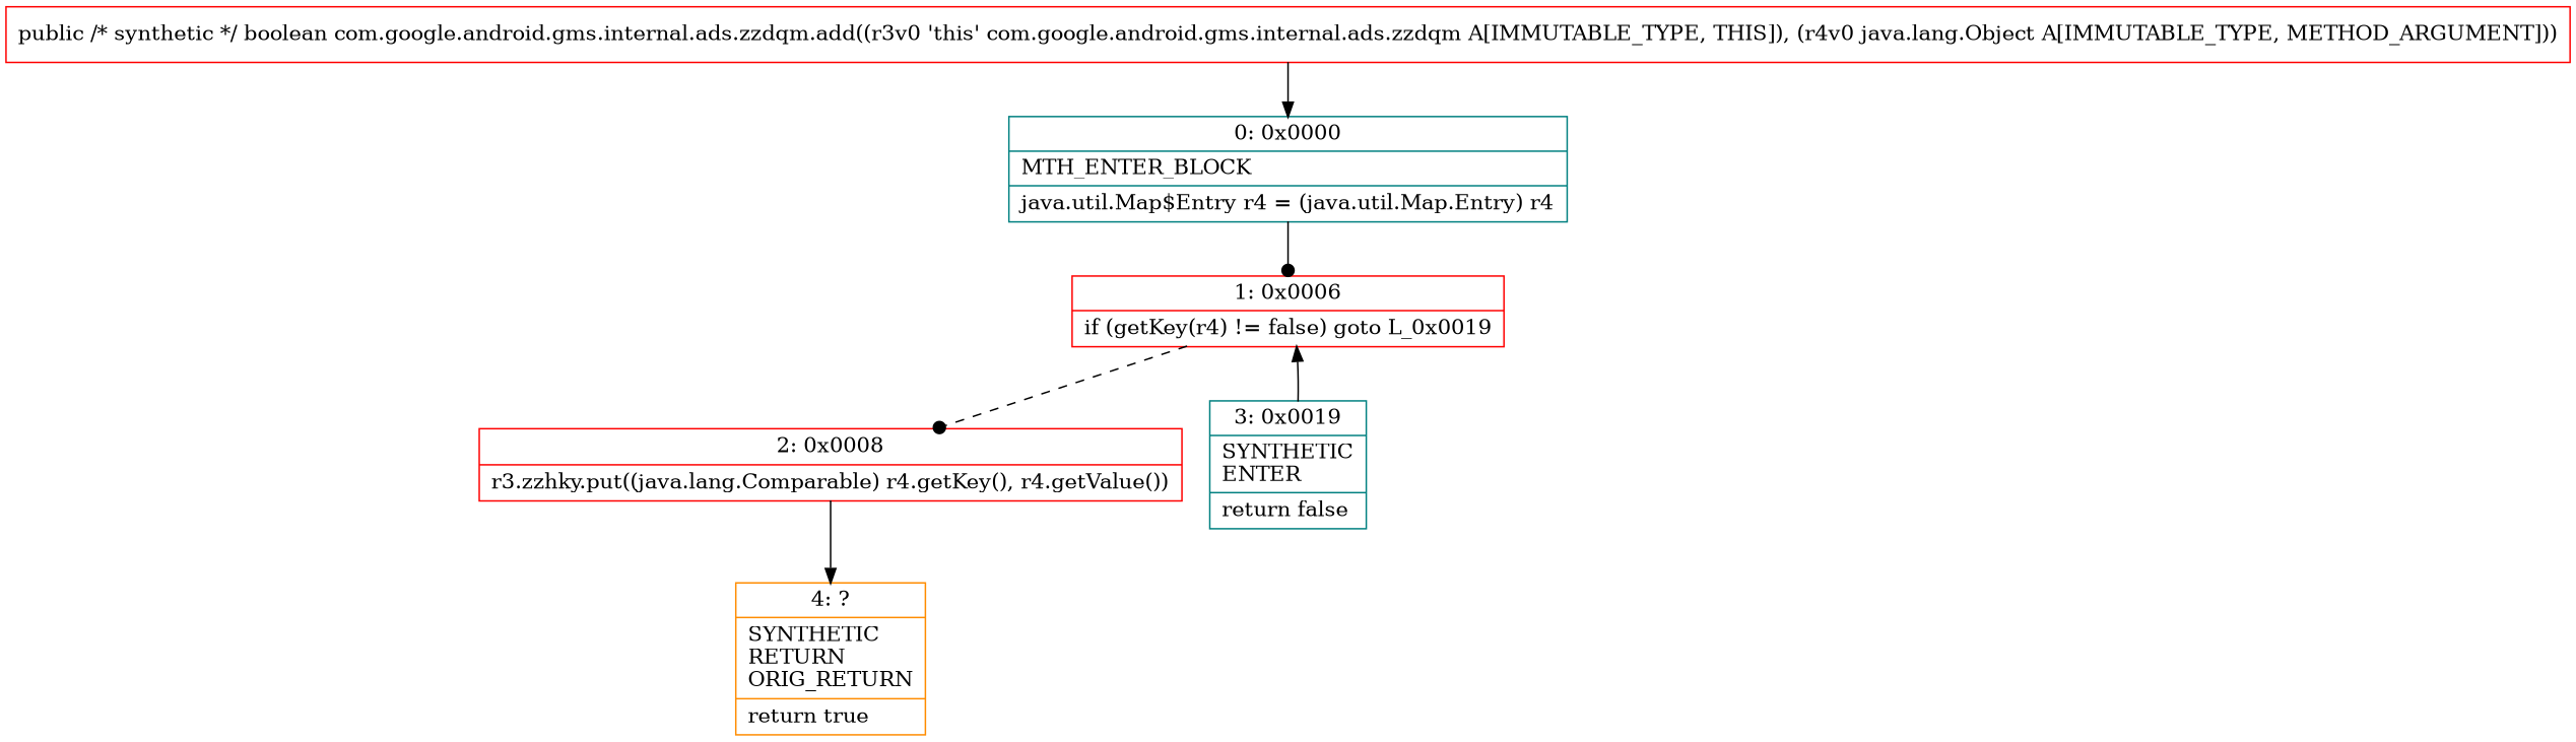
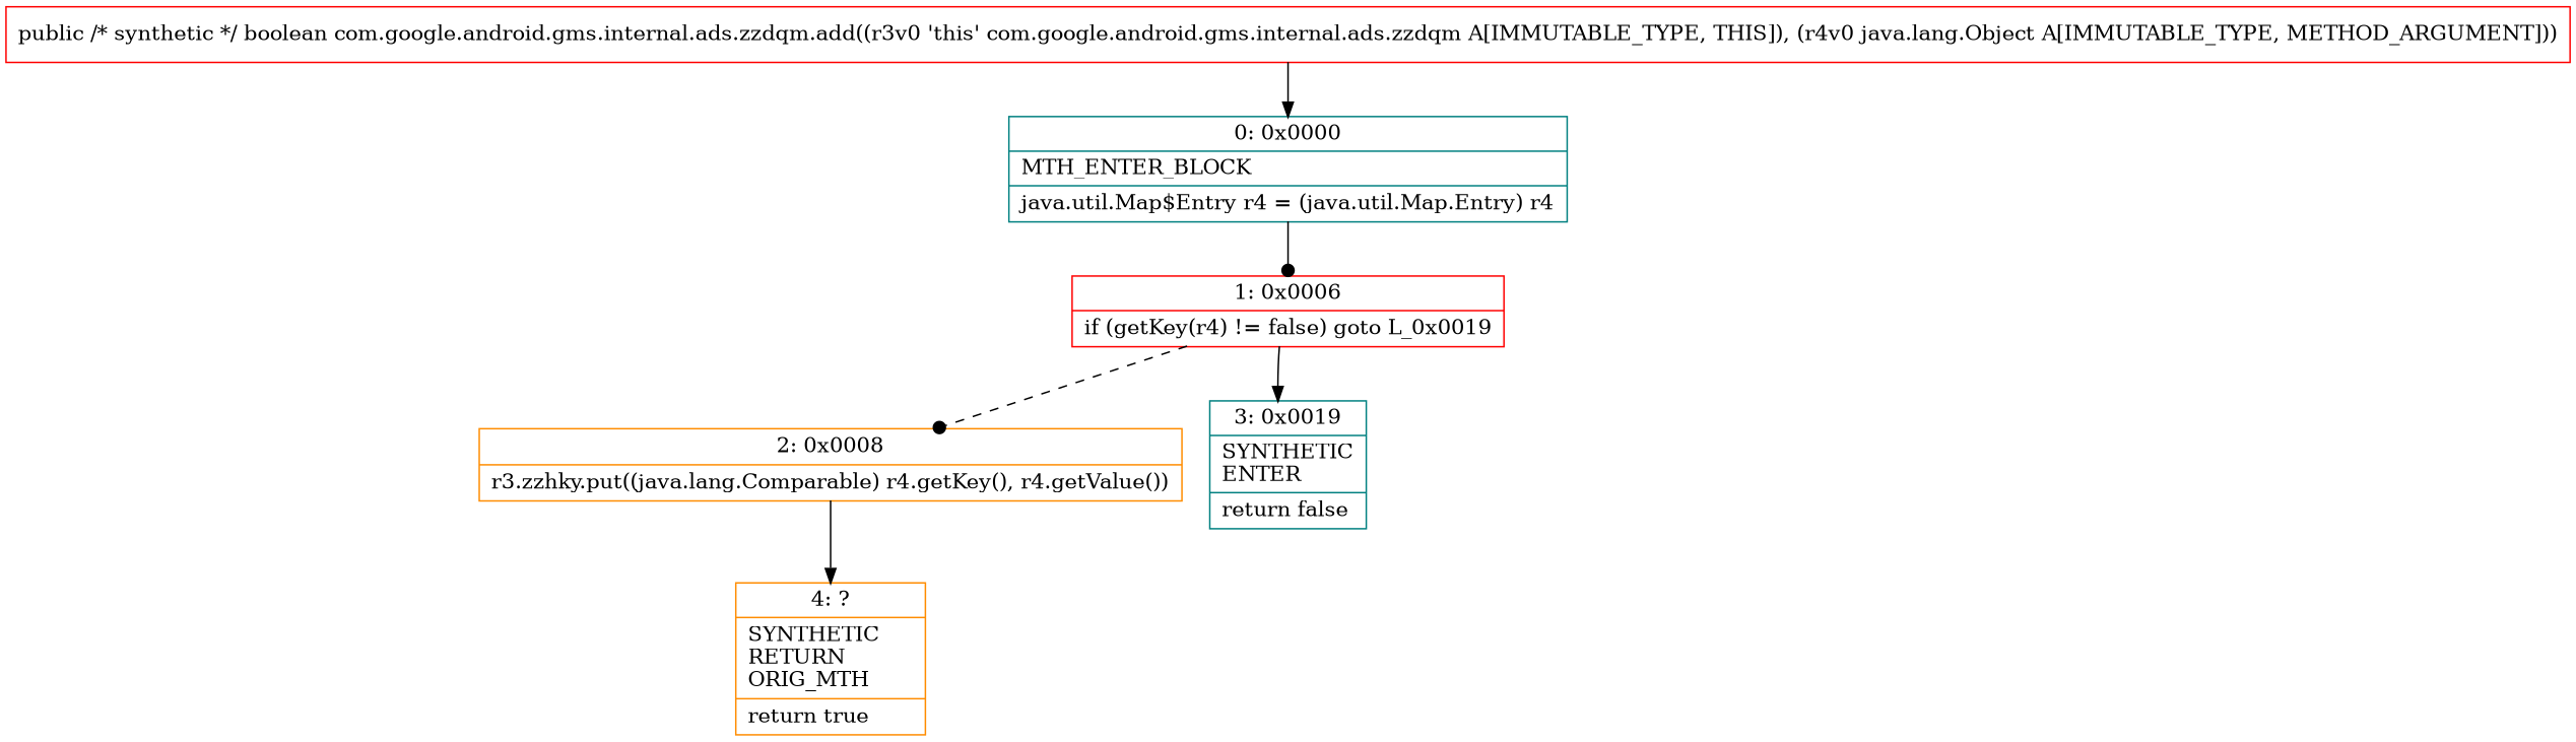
  digraph {
    node [color=teal shape=record]
    edge [arrowhead=normal]
    n1 [label="{0\:\ 0x0000|MTH_ENTER_BLOCK\l|java.util.Map$Entry r4 = (java.util.Map.Entry) r4\l}"]
    n2 [color=red label="{1\:\ 0x0006|if (getKey(r4) != false) goto L_0x0019\l}"]
-   n3 [color=red label="{2\:\ 0x0008|r3.zzhky.put((java.lang.Comparable) r4.getKey(), r4.getValue())\l}"]
+   n3 [color=darkorange label="{2\:\ 0x0008|r3.zzhky.put((java.lang.Comparable) r4.getKey(), r4.getValue())\l}"]
    n4 [label="{3\:\ 0x0019|SYNTHETIC\lENTER\l|return false\l}"]
-   n5 [color=darkorange label="{4\:\ ?|SYNTHETIC\lRETURN\lORIG_RETURN\l|return true\l}"]
+   n5 [color=darkorange label="{4\:\ ?|SYNTHETIC\lRETURN\lORIG_MTH\l|return true\l}"]
    n6 [color=red label="{public \/* synthetic *\/ boolean com.google.android.gms.internal.ads.zzdqm.add((r3v0 'this' com.google.android.gms.internal.ads.zzdqm A[IMMUTABLE_TYPE, THIS]), (r4v0 java.lang.Object A[IMMUTABLE_TYPE, METHOD_ARGUMENT])) }"]
    n1 -> n2 [arrowhead=dot]
    n2 -> n3 [arrowhead=dot style=dashed]
-   n4 -> n2
+   n2 -> n4
    n3 -> n5
    n6 -> n1
  }
